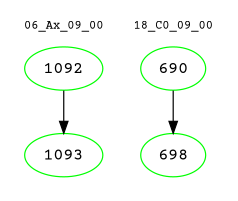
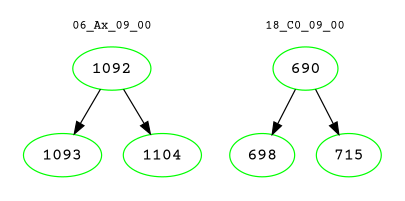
  digraph {
    fontname="Courier Prime"
    node [color=green fontname="Courier Prime"]
    edge [color=black fontname="Courier Prime"]
    n1 [label=1092]
    n2 [label=1093]
+   n3 [label=1104]
    n4 [label=690]
    n5 [label=698]
+   n6 [label=715]
    subgraph cluster_1 {
      color=white
      fontsize=10
      label="06_Ax_09_00"
      n1
      n2
+     n3
    }
    subgraph cluster_2 {
      color=white
      fontsize=10
      label="18_C0_09_00"
      n4
      n5
+     n6
    }
    n1 -> n2
+   n1 -> n3
    n4 -> n5
+   n4 -> n6
  }
